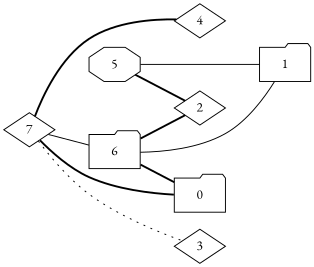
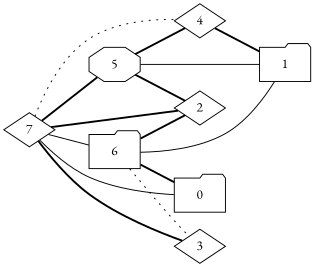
  graph {
    fontname="EB Garamond"
    rankdir=LR
    node [fontname="EB Garamond" shape=diamond]
    edge [fontname="EB Garamond" style=bold]
    1 [shape=folder]
    4
    0 [shape=folder]
    5 [shape=octagon]
    2
    6 [shape=folder]
    3
    7
+   4 -- 1
    5 -- 1 [style=solid]
+   5 -- 4
    5 -- 2
    6 -- 1 [style=solid]
    6 -- 0
    6 -- 2
-   7 -- 4
-   7 -- 0
+   6 -- 3 [style=dotted]
+   7 -- 4 [style=dotted]
+   7 -- 0 [style=solid]
+   7 -- 5
+   7 -- 2
    7 -- 6 [style=solid]
-   7 -- 3 [style=dotted]
+   7 -- 3
  }
